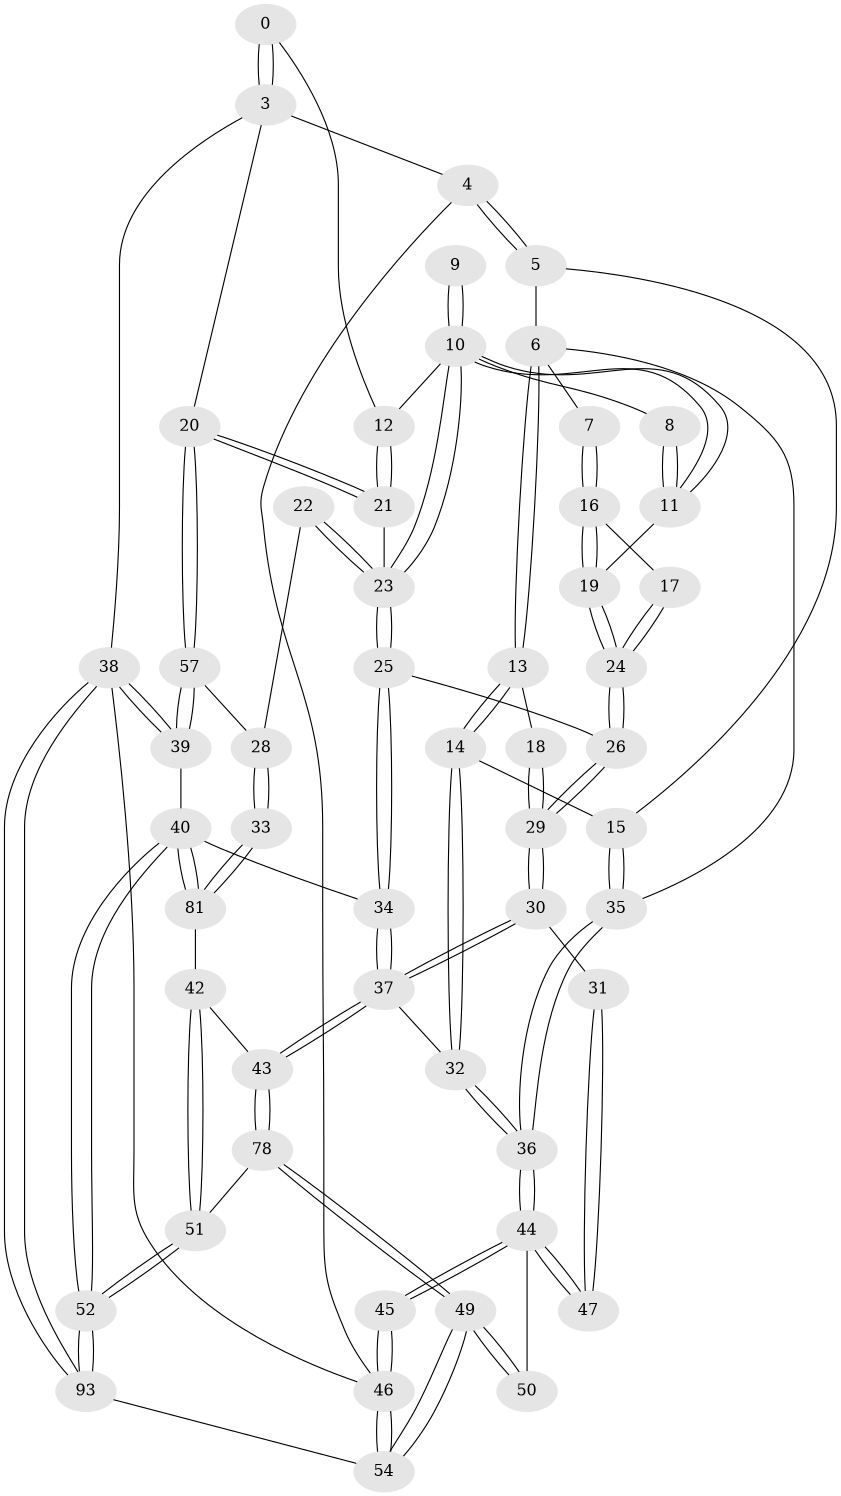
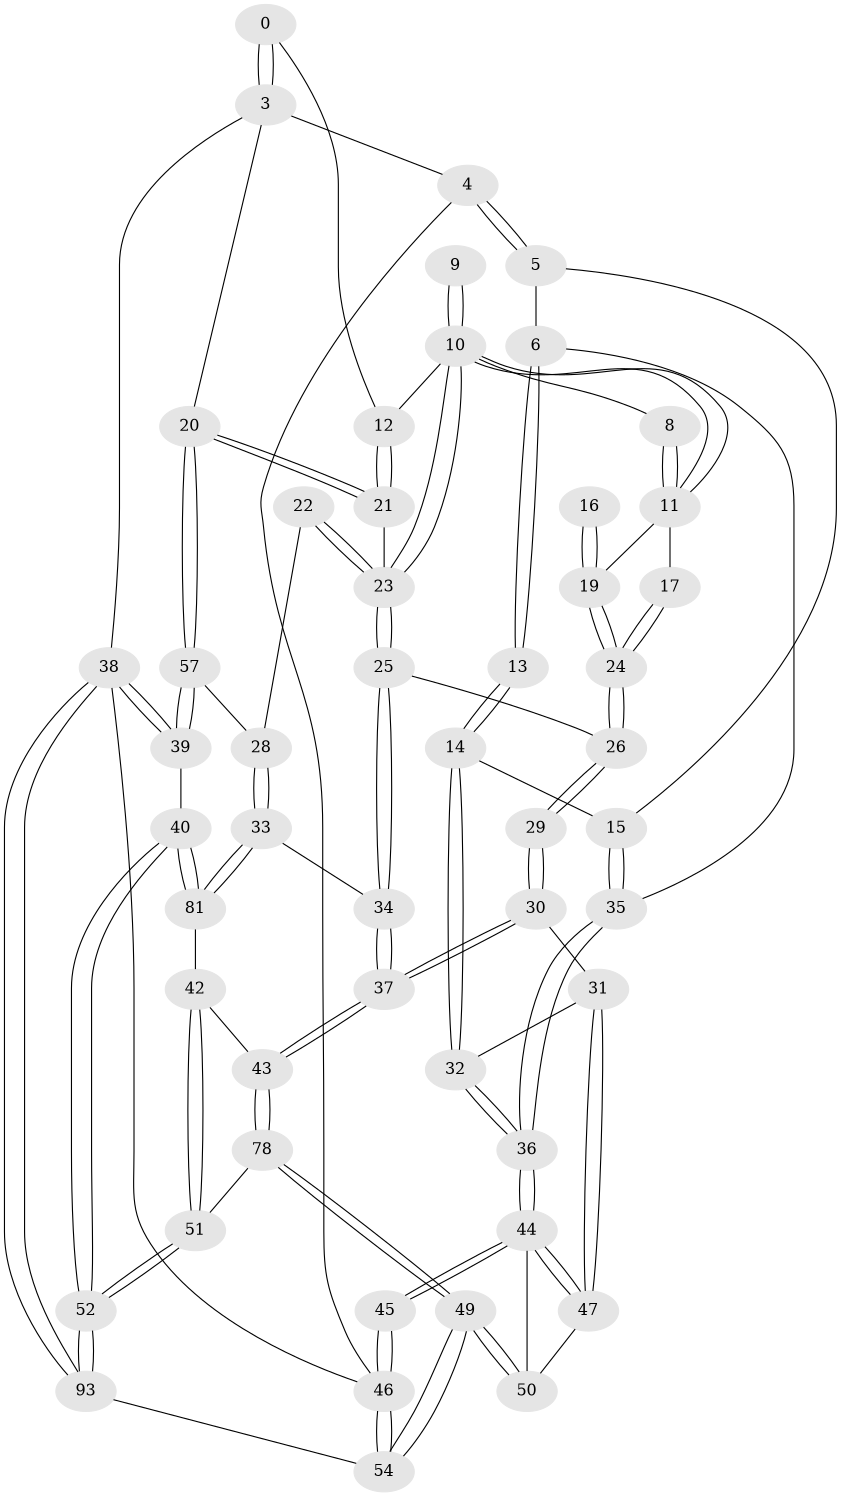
  graph {
    node [color=gray90 style=filled]
    n1 [label=0]
    3
    12
    9
    10
    4
    20
    38
    21
    5
    46
    n12 [label=57]
    39
    n14 [label=93]
    6
    15
    35
    36
    54
-   7
    13
    16
    14
-   18
    8
    11
    19
    17
    23
    25
    24
    32
    29
    26
    30
    28
    22
    33
    34
    37
    40
    n42 [label=81]
    31
    47
    43
    50
    44
    42
    45
    n50 [label=78]
    52
    51
    49
    n1 -- 3
    n1 -- 3
    n1 -- 12
    3 -- 4
    3 -- 20
    3 -- 38
    12 -- 21
    12 -- 21
    9 -- 10
    9 -- 10
    10 -- 12
    10 -- 8
    10 -- 11
    10 -- 11
    10 -- 23
    10 -- 23
    4 -- 5
    4 -- 5
    4 -- 46
    20 -- 21
    20 -- 21
    20 -- n12
    20 -- n12
    38 -- 46
    38 -- 39
    38 -- 39
    38 -- n14
    38 -- n14
    21 -- 23
    5 -- 6
    5 -- 15
    46 -- 54
    46 -- 54
    n12 -- 39
    n12 -- 39
    n12 -- 28
    39 -- 40
    n14 -- 54
    6 -- 35
-   6 -- 7
    6 -- 13
    6 -- 13
    15 -- 35
    15 -- 35
    35 -- 36
    35 -- 36
    36 -- 44
    36 -- 44
-   7 -- 16
-   7 -- 16
    13 -- 14
    13 -- 14
-   13 -- 18
    16 -- 19
    16 -- 19
-   16 -- 17
+   11 -- 17
    14 -- 15
    14 -- 32
    14 -- 32
-   18 -- 29
-   18 -- 29
    8 -- 11
    8 -- 11
    11 -- 19
    19 -- 24
    19 -- 24
    17 -- 24
    17 -- 24
    23 -- 25
    23 -- 25
    25 -- 26
    25 -- 34
    25 -- 34
    24 -- 26
    24 -- 26
    32 -- 36
    32 -- 36
    29 -- 30
    29 -- 30
    26 -- 29
    26 -- 29
    30 -- 37
    30 -- 37
    30 -- 31
    28 -- 33
    28 -- 33
    22 -- 23
    22 -- 23
    22 -- 28
-   40 -- 34
+   33 -- 34
    33 -- n42
    33 -- n42
    34 -- 37
    34 -- 37
    37 -- 43
    37 -- 43
    40 -- n42
    40 -- n42
    40 -- 52
    40 -- 52
    n42 -- 42
-   37 -- 32
+   31 -- 32
    31 -- 47
    31 -- 47
+   47 -- 50
    43 -- n50
    43 -- n50
    44 -- 47
    44 -- 47
    44 -- 50
    44 -- 45
    44 -- 45
    42 -- 43
    42 -- 51
    42 -- 51
    45 -- 46
    45 -- 46
    n50 -- 51
    n50 -- 49
    n50 -- 49
    52 -- n14
    52 -- n14
    51 -- 52
    51 -- 52
    49 -- 54
    49 -- 54
    49 -- 50
    49 -- 50
  }
